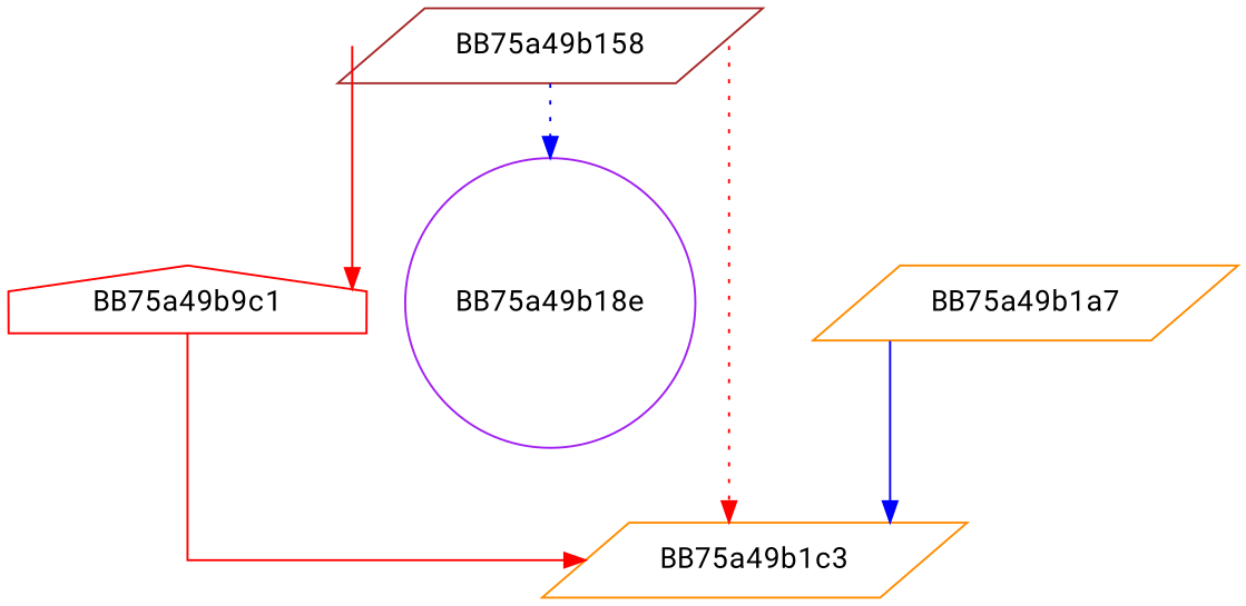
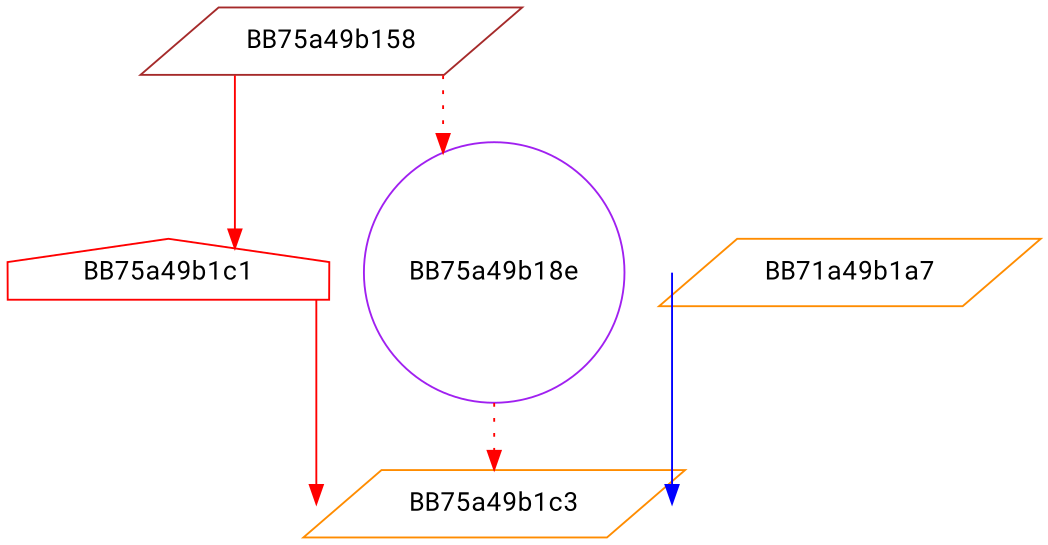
  digraph {
    fontname="Roboto Mono"
    splines=ortho
    node [color=darkorange fontname="Roboto Mono" shape=parallelogram]
    edge [color=red fontname="Roboto Mono" style=solid]
    BB75a49b158 [color=brown]
-   BB75a49b1c1 [color=red shape=house label=BB75a49b9c1]
+   BB75a49b1c1 [color=red shape=house]
    BB75a49b18e [color=purple shape=circle]
    BB75a49b1c3
-   BB75a49b1a7
+   BB75a49b1a7 [label=BB71a49b1a7]
    BB75a49b158 -> BB75a49b1c1
-   BB75a49b158 -> BB75a49b18e [color=blue style=dotted]
+   BB75a49b158 -> BB75a49b18e [style=dotted]
    BB75a49b1c1 -> BB75a49b1c3
-   BB75a49b158 -> BB75a49b1c3 [style=dotted]
+   BB75a49b18e -> BB75a49b1c3 [style=dotted]
    BB75a49b1a7 -> BB75a49b1c3 [color=blue]
  }
